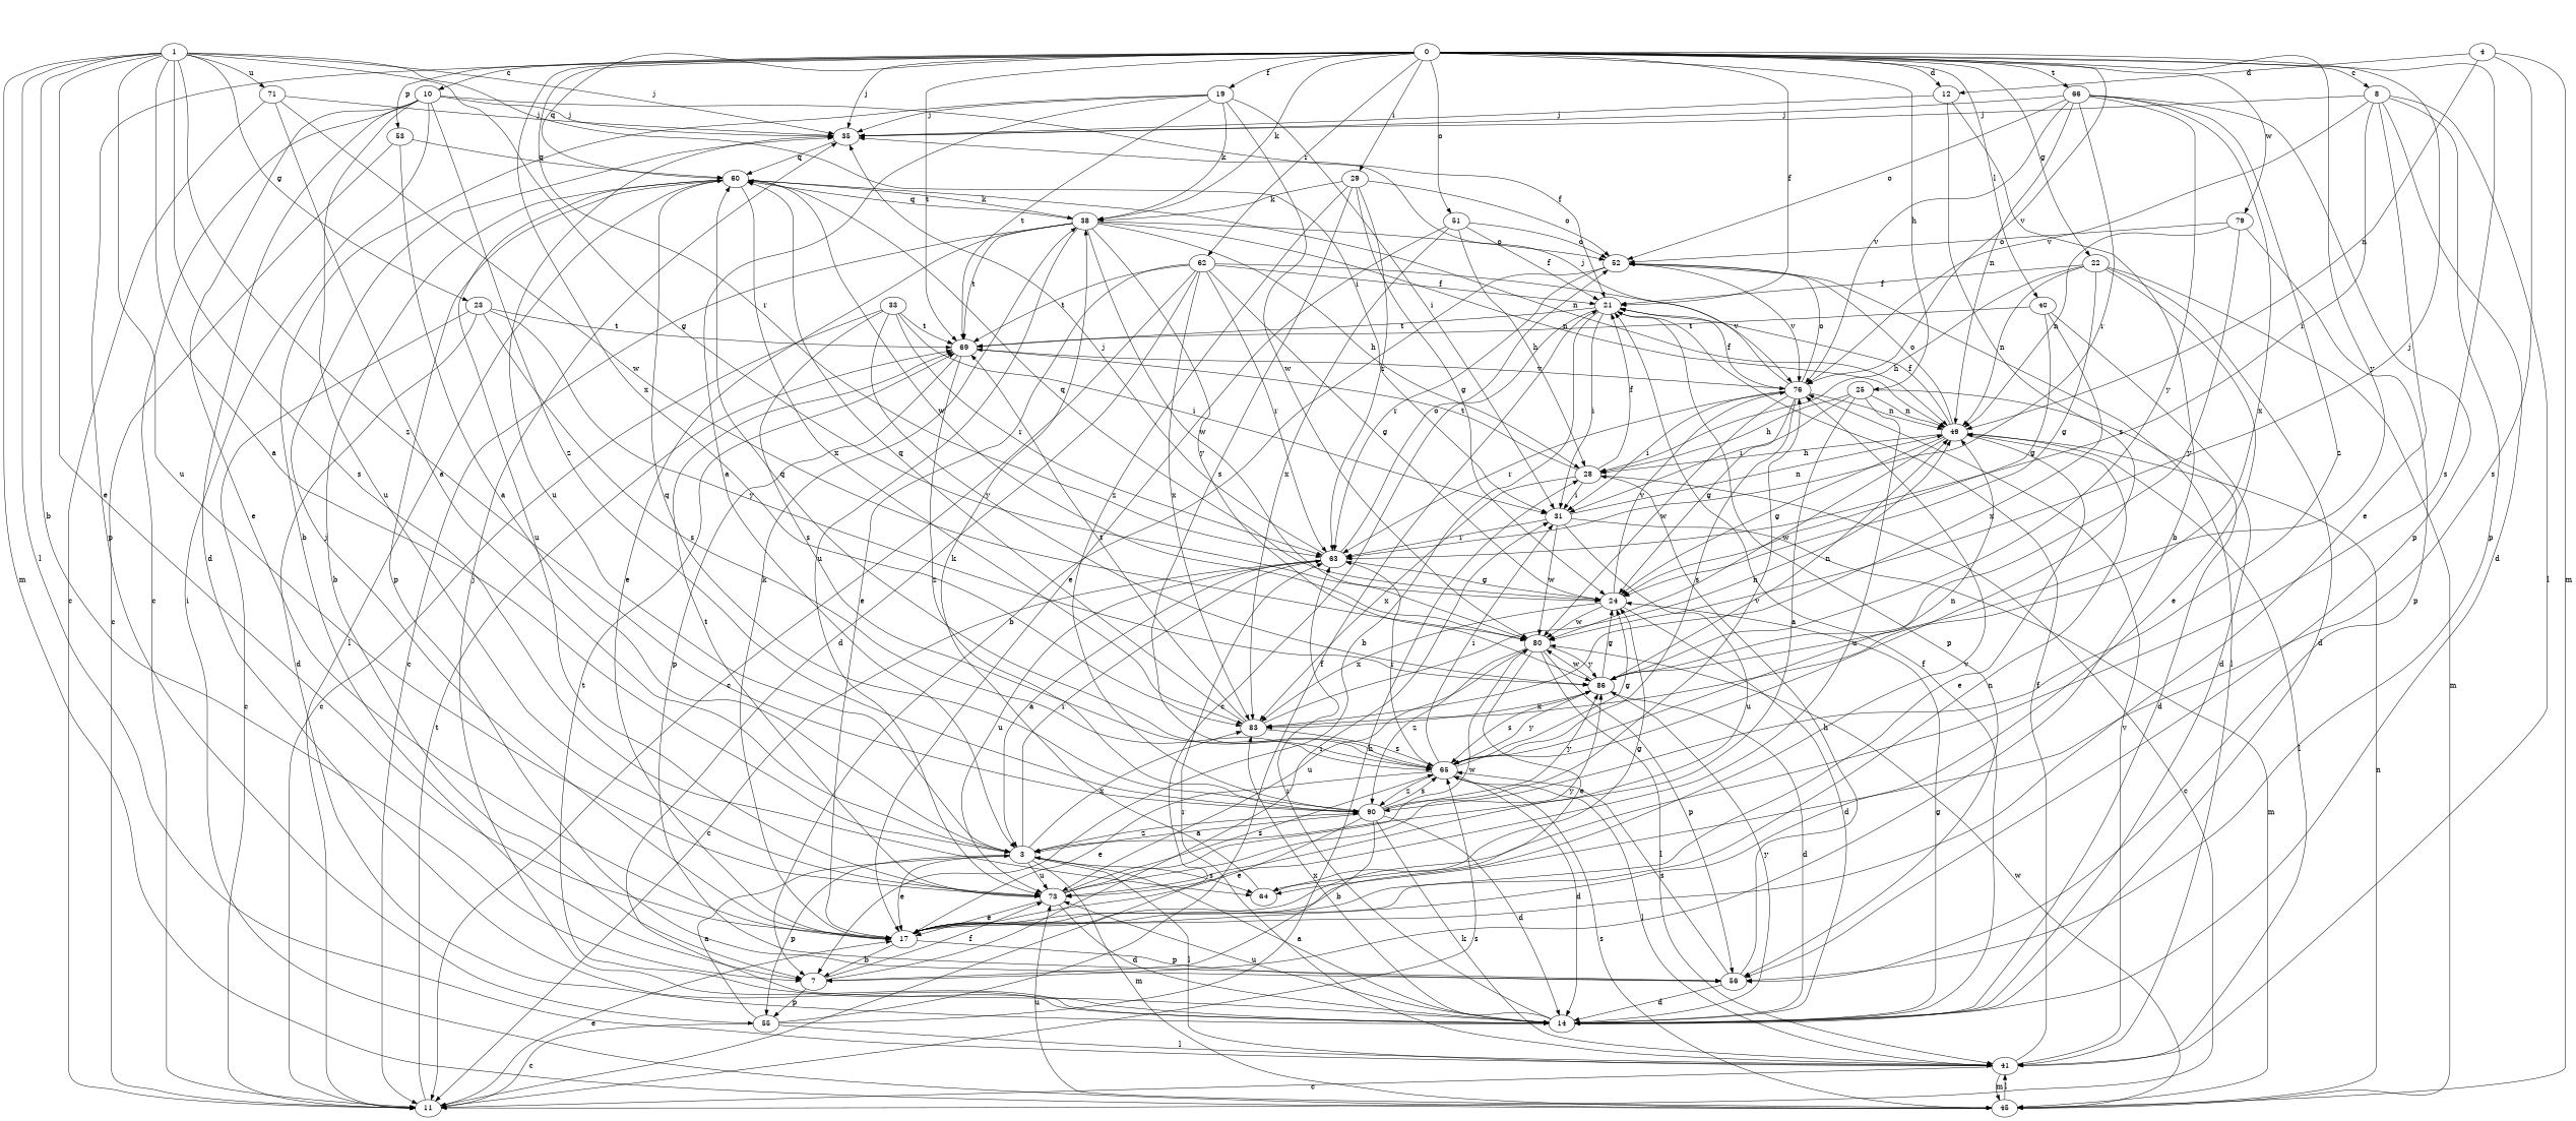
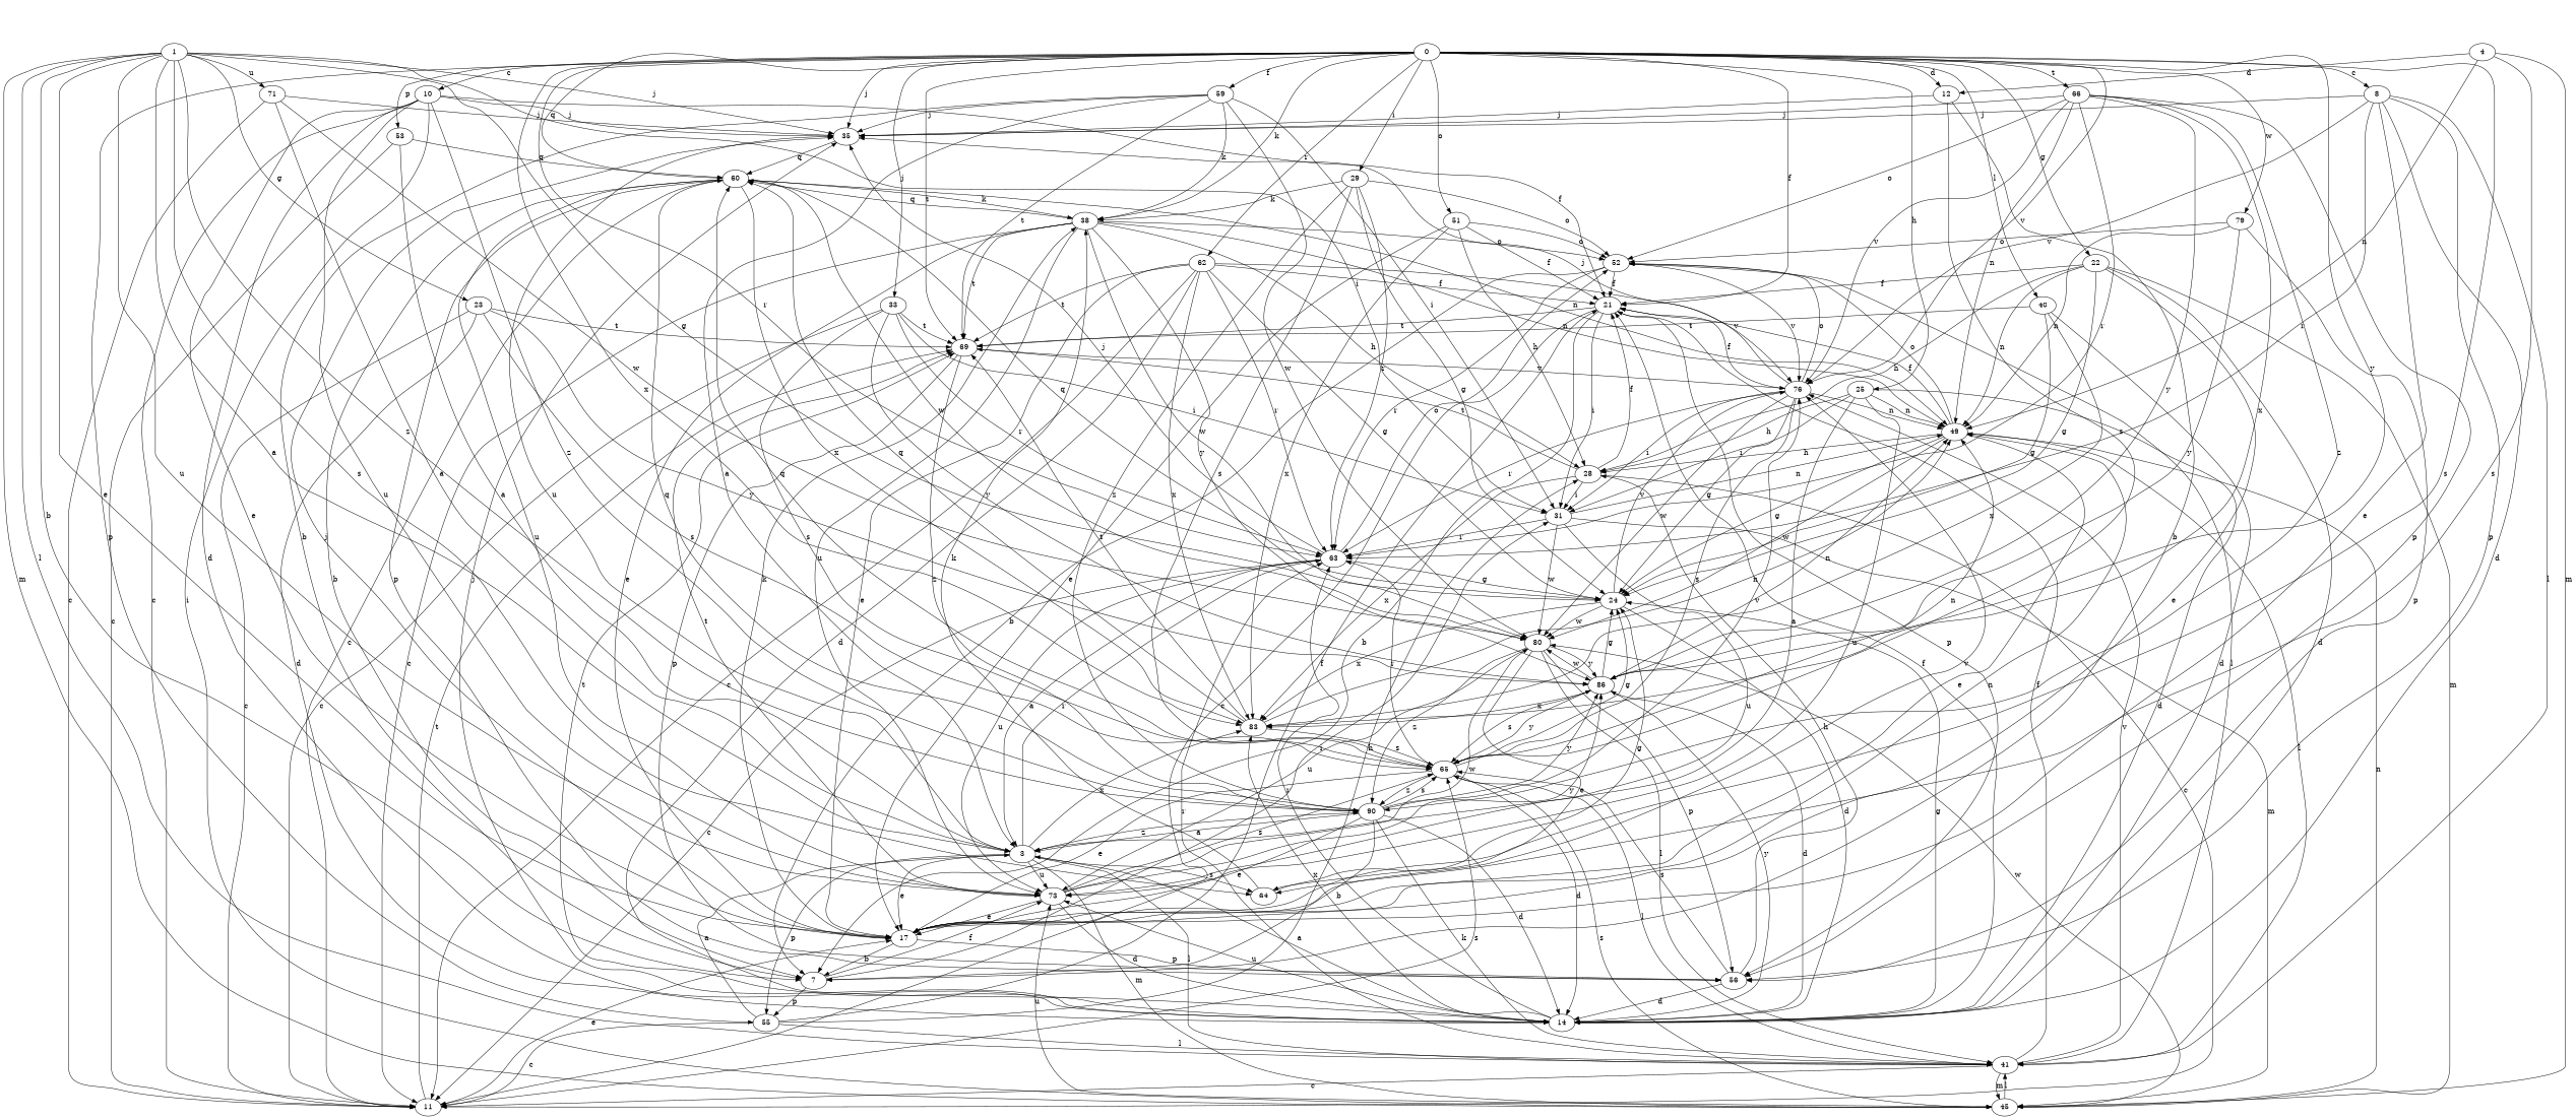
  strict digraph {
    0
    8
    10
    12
-   19
+   19 [label=59]
    21
    22
    25
    29
    33
    35
    38
    40
    51
    53
    55
    60
    62
    63
    64
    66
    69
    76
    79
    83
    86
    17
    41
    14
    56
    45
    73
    90
    11
    7
    65
    3
    31
    80
    24
    49
    28
    52
    1
    23
    71
    n47 [label=4]
    0 -> 8 [label=c]
    0 -> 10 [label=c]
    0 -> 12 [label=d]
    0 -> 19 [label=f]
    0 -> 21 [label=f]
    0 -> 22 [label=g]
    0 -> 25 [label=h]
    0 -> 29 [label=i]
-   0 -> 80 [label=j]
+   0 -> 33 [label=j]
    0 -> 35 [label=j]
    0 -> 38 [label=k]
    0 -> 40 [label=l]
    0 -> 51 [label=o]
    0 -> 53 [label=p]
    0 -> 55 [label=p]
    0 -> 60 [label=q]
    0 -> 62 [label=r]
    0 -> 63 [label=r]
    0 -> 64 [label=s]
    0 -> 66 [label=t]
    0 -> 69 [label=t]
    0 -> 76 [label=v]
    0 -> 79 [label=w]
    0 -> 83 [label=x]
    0 -> 86 [label=y]
    8 -> 35 [label=j]
    8 -> 63 [label=r]
    8 -> 76 [label=v]
    8 -> 17 [label=e]
    8 -> 41 [label=l]
    8 -> 14 [label=d]
    8 -> 56 [label=p]
    10 -> 21 [label=f]
    10 -> 35 [label=j]
    10 -> 17 [label=e]
    10 -> 14 [label=d]
    10 -> 45 [label=i]
    10 -> 73 [label=u]
    10 -> 90 [label=z]
    10 -> 11 [label=c]
    12 -> 35 [label=j]
    12 -> 7 [label=b]
    12 -> 65 [label=s]
    19 -> 35 [label=j]
    19 -> 38 [label=k]
    19 -> 69 [label=t]
    19 -> 7 [label=b]
    19 -> 3 [label=a]
    19 -> 31 [label=i]
    19 -> 80 [label=w]
    21 -> 69 [label=t]
    21 -> 56 [label=p]
    21 -> 11 [label=c]
    21 -> 7 [label=b]
    21 -> 31 [label=i]
    22 -> 21 [label=f]
    22 -> 17 [label=e]
    22 -> 14 [label=d]
    22 -> 45 [label=m]
    22 -> 24 [label=g]
    22 -> 49 [label=n]
    22 -> 28 [label=h]
    25 -> 14 [label=d]
    25 -> 73 [label=u]
    25 -> 3 [label=a]
    25 -> 31 [label=i]
    25 -> 49 [label=n]
    25 -> 28 [label=h]
    29 -> 38 [label=k]
    29 -> 63 [label=r]
    29 -> 90 [label=z]
    29 -> 65 [label=s]
    29 -> 24 [label=g]
    29 -> 52 [label=o]
    33 -> 63 [label=r]
    33 -> 69 [label=t]
    33 -> 86 [label=y]
    33 -> 11 [label=c]
    33 -> 65 [label=s]
    33 -> 31 [label=i]
    35 -> 60 [label=q]
    38 -> 60 [label=q]
    38 -> 69 [label=t]
    38 -> 86 [label=y]
    38 -> 17 [label=e]
    38 -> 73 [label=u]
    38 -> 11 [label=c]
    38 -> 80 [label=w]
    38 -> 49 [label=n]
    38 -> 28 [label=h]
    38 -> 52 [label=o]
    40 -> 69 [label=t]
    40 -> 83 [label=x]
    40 -> 14 [label=d]
    40 -> 24 [label=g]
    51 -> 21 [label=f]
    51 -> 83 [label=x]
    51 -> 17 [label=e]
    51 -> 28 [label=h]
    51 -> 52 [label=o]
    53 -> 60 [label=q]
    53 -> 11 [label=c]
    53 -> 3 [label=a]
    55 -> 21 [label=f]
    55 -> 41 [label=l]
    55 -> 11 [label=c]
    55 -> 3 [label=a]
    55 -> 28 [label=h]
    60 -> 38 [label=k]
    60 -> 83 [label=x]
    60 -> 56 [label=p]
    60 -> 73 [label=u]
-   60 -> 11 [label=l]
+   60 -> 11 [label=c]
    60 -> 7 [label=b]
    60 -> 80 [label=w]
    60 -> 49 [label=n]
    62 -> 21 [label=f]
    62 -> 63 [label=r]
    62 -> 69 [label=t]
    62 -> 76 [label=v]
    62 -> 83 [label=x]
    62 -> 17 [label=e]
    62 -> 14 [label=d]
    62 -> 11 [label=c]
    62 -> 24 [label=g]
    63 -> 35 [label=j]
    63 -> 73 [label=u]
    63 -> 11 [label=c]
    63 -> 3 [label=a]
    63 -> 24 [label=g]
    63 -> 52 [label=o]
    64 -> 38 [label=k]
    64 -> 24 [label=g]
    66 -> 35 [label=j]
    66 -> 63 [label=r]
    66 -> 76 [label=v]
    66 -> 83 [label=x]
    66 -> 86 [label=y]
    66 -> 56 [label=p]
    66 -> 90 [label=z]
    66 -> 49 [label=n]
    66 -> 52 [label=o]
    69 -> 76 [label=v]
    69 -> 56 [label=p]
    69 -> 90 [label=z]
    76 -> 21 [label=f]
    76 -> 35 [label=j]
    76 -> 63 [label=r]
    76 -> 65 [label=s]
    76 -> 31 [label=i]
    76 -> 80 [label=w]
    76 -> 24 [label=g]
    76 -> 49 [label=n]
    76 -> 52 [label=o]
    79 -> 86 [label=y]
    79 -> 56 [label=p]
    79 -> 49 [label=n]
    79 -> 52 [label=o]
    83 -> 60 [label=q]
    83 -> 69 [label=t]
    83 -> 65 [label=s]
    83 -> 49 [label=n]
    86 -> 83 [label=x]
    86 -> 14 [label=d]
    86 -> 65 [label=s]
    86 -> 80 [label=w]
    86 -> 24 [label=g]
    86 -> 49 [label=n]
    17 -> 35 [label=j]
    17 -> 38 [label=k]
    17 -> 76 [label=v]
    17 -> 56 [label=p]
    17 -> 7 [label=b]
    17 -> 49 [label=n]
    41 -> 21 [label=f]
    41 -> 63 [label=r]
    41 -> 76 [label=v]
    41 -> 45 [label=m]
    41 -> 11 [label=c]
    14 -> 21 [label=f]
    14 -> 35 [label=j]
    14 -> 63 [label=r]
    14 -> 69 [label=t]
    14 -> 83 [label=x]
    14 -> 86 [label=y]
    14 -> 73 [label=u]
    14 -> 3 [label=a]
    14 -> 24 [label=g]
    56 -> 14 [label=d]
    56 -> 65 [label=s]
    56 -> 28 [label=h]
    45 -> 41 [label=l]
    45 -> 73 [label=u]
    45 -> 65 [label=s]
    45 -> 80 [label=w]
    45 -> 49 [label=n]
    73 -> 69 [label=t]
    73 -> 86 [label=y]
    73 -> 17 [label=e]
    73 -> 14 [label=d]
    73 -> 65 [label=s]
    73 -> 80 [label=w]
    90 -> 60 [label=q]
    90 -> 76 [label=v]
    90 -> 86 [label=y]
    90 -> 17 [label=e]
    90 -> 41 [label=k]
    90 -> 14 [label=d]
    90 -> 7 [label=b]
    90 -> 65 [label=s]
    90 -> 3 [label=a]
    11 -> 69 [label=t]
    11 -> 17 [label=e]
    11 -> 65 [label=s]
    7 -> 55 [label=p]
    7 -> 73 [label=f]
    7 -> 31 [label=i]
    65 -> 60 [label=q]
    65 -> 63 [label=r]
    65 -> 86 [label=y]
    65 -> 17 [label=e]
    65 -> 41 [label=l]
    65 -> 14 [label=d]
    65 -> 90 [label=z]
-   65 -> 31 [label=i]
    65 -> 24 [label=g]
    65 -> 49 [label=n]
    3 -> 35 [label=u]
    3 -> 55 [label=p]
    3 -> 63 [label=r]
    3 -> 64 [label=s]
    3 -> 83 [label=x]
    3 -> 17 [label=e]
    3 -> 41 [label=l]
    3 -> 45 [label=m]
    3 -> 73 [label=u]
    3 -> 90 [label=z]
    31 -> 63 [label=r]
    31 -> 45 [label=m]
    31 -> 73 [label=u]
    31 -> 80 [label=w]
    31 -> 49 [label=n]
    80 -> 86 [label=y]
    80 -> 17 [label=e]
    80 -> 41 [label=l]
    80 -> 56 [label=p]
    80 -> 73 [label=u]
    80 -> 90 [label=z]
    24 -> 60 [label=q]
    24 -> 76 [label=v]
    24 -> 83 [label=x]
    24 -> 14 [label=d]
    24 -> 80 [label=w]
    49 -> 21 [label=f]
    49 -> 17 [label=e]
    49 -> 41 [label=l]
    49 -> 80 [label=w]
    49 -> 24 [label=g]
    49 -> 28 [label=h]
    49 -> 52 [label=o]
    28 -> 21 [label=f]
    28 -> 69 [label=t]
    28 -> 83 [label=x]
    28 -> 11 [label=c]
    28 -> 31 [label=i]
+   52 -> 21 [label=f]
    52 -> 63 [label=r]
    52 -> 76 [label=v]
    52 -> 41 [label=l]
    52 -> 7 [label=b]
    1 -> 35 [label=j]
    1 -> 64 [label=s]
    1 -> 17 [label=e]
    1 -> 41 [label=l]
    1 -> 45 [label=m]
    1 -> 73 [label=u]
    1 -> 90 [label=z]
    1 -> 7 [label=b]
    1 -> 3 [label=a]
    1 -> 31 [label=i]
    1 -> 24 [label=g]
    1 -> 23 [label=g]
    1 -> 71 [label=u]
    23 -> 69 [label=t]
    23 -> 86 [label=y]
    23 -> 14 [label=d]
    23 -> 11 [label=c]
    23 -> 65 [label=s]
    71 -> 35 [label=j]
    71 -> 11 [label=c]
    71 -> 3 [label=a]
    71 -> 80 [label=w]
    n47 -> 12 [label=d]
    n47 -> 64 [label=s]
    n47 -> 45 [label=m]
    n47 -> 49 [label=n]
  }
